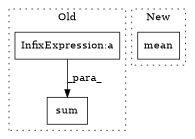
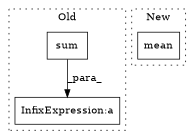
  digraph {
    node [a=32 shape=box]
    n1 [l=5 label=sum s=1188]
    n2 [a=27 l=3 label="InfixExpression:a" s=1193]
    n3 [l=6 label=mean s=1232]
    subgraph cluster_1 {
      label=Old
      style=dotted
      n1
      n2
    }
    subgraph cluster_2 {
      label=New
      style=dotted
      n3
    }
-   n2 -> n1 [label=_para_]
+   n1 -> n2 [label=_para_]
  }
